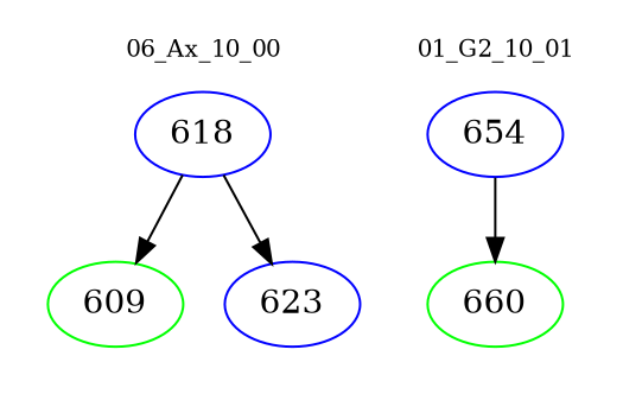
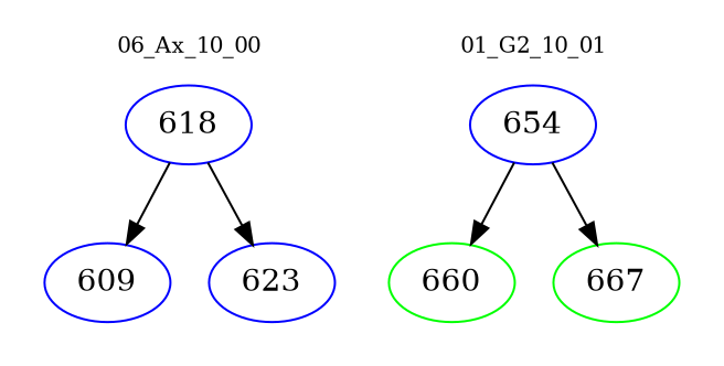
  digraph {
    node [color=blue]
    edge [color=black]
    n1 [label=618]
-   n2 [color=green label=609]
+   n2 [label=609]
    n3 [label=623]
    n4 [label=654]
    n5 [color=green label=660]
+   n6 [color=green label=667]
    subgraph cluster_1 {
      color=white
      fontsize=10
      label="06_Ax_10_00"
      n1
      n2
      n3
    }
    subgraph cluster_2 {
      color=white
      fontsize=10
      label="01_G2_10_01"
      n4
      n5
+     n6
    }
    n1 -> n2
    n1 -> n3
    n4 -> n5
+   n4 -> n6
  }
